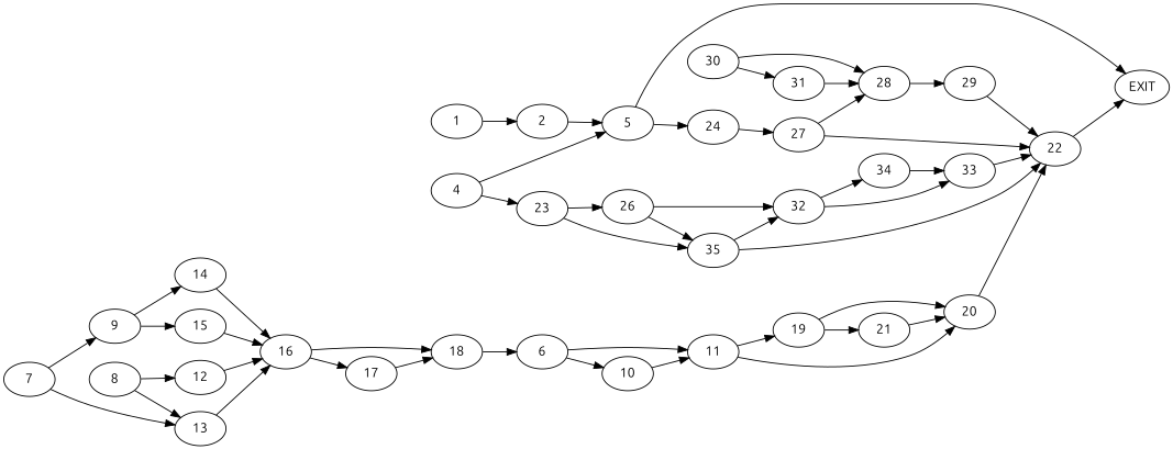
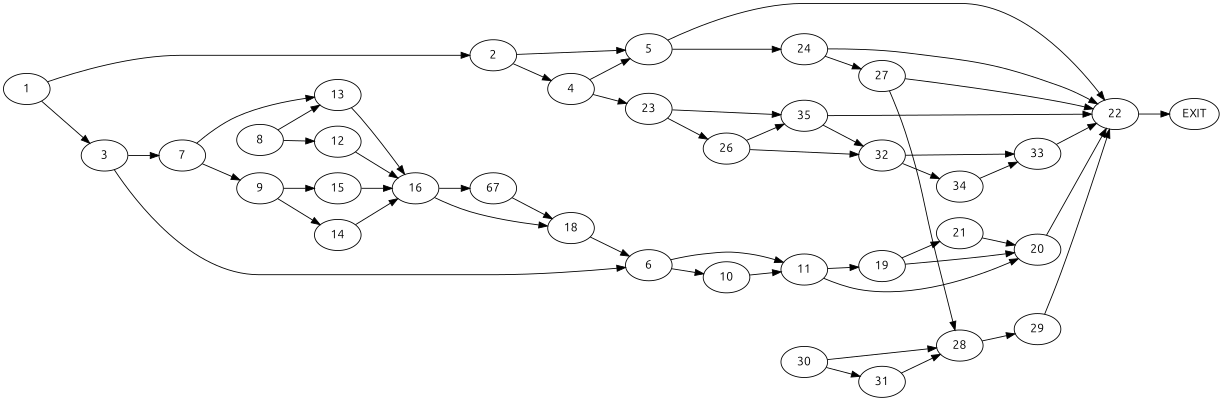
  digraph {
    fontname=Ubuntu
    rankdir=LR
    node [fontname=Ubuntu]
    edge [fontname=Ubuntu]
    1
    2
+   3
    30
    28
    31
    n7 [label=EXIT]
    4
    5
    6
    7
    23
    22
    24
    10
    11
    9
    13
    n19 [label=35]
    26
    27
    19
    20
    8
    12
    14
    15
    16
    21
-   17
+   17 [label=67]
    18
    32
    33
    34
    29
    1 -> 2
+   1 -> 3
+   2 -> 4
    2 -> 5
+   3 -> 6
+   3 -> 7
    30 -> 28
    30 -> 31
    28 -> 29
    31 -> 28
    4 -> 5
    4 -> 23
-   5 -> n7
+   5 -> 22
    5 -> 24
    6 -> 10
    6 -> 11
    7 -> 9
    7 -> 13
    23 -> n19
    23 -> 26
    22 -> n7
+   24 -> 22
    24 -> 27
    10 -> 11
    11 -> 19
    11 -> 20
    9 -> 14
    9 -> 15
    13 -> 16
    n19 -> 22
    n19 -> 32
    26 -> n19
    26 -> 32
    27 -> 28
    27 -> 22
    19 -> 20
    19 -> 21
    20 -> 22
    8 -> 13
    8 -> 12
    12 -> 16
    14 -> 16
    15 -> 16
    16 -> 17
    16 -> 18
    21 -> 20
    17 -> 18
    18 -> 6
    32 -> 33
    32 -> 34
    33 -> 22
    34 -> 33
    29 -> 22
  }
